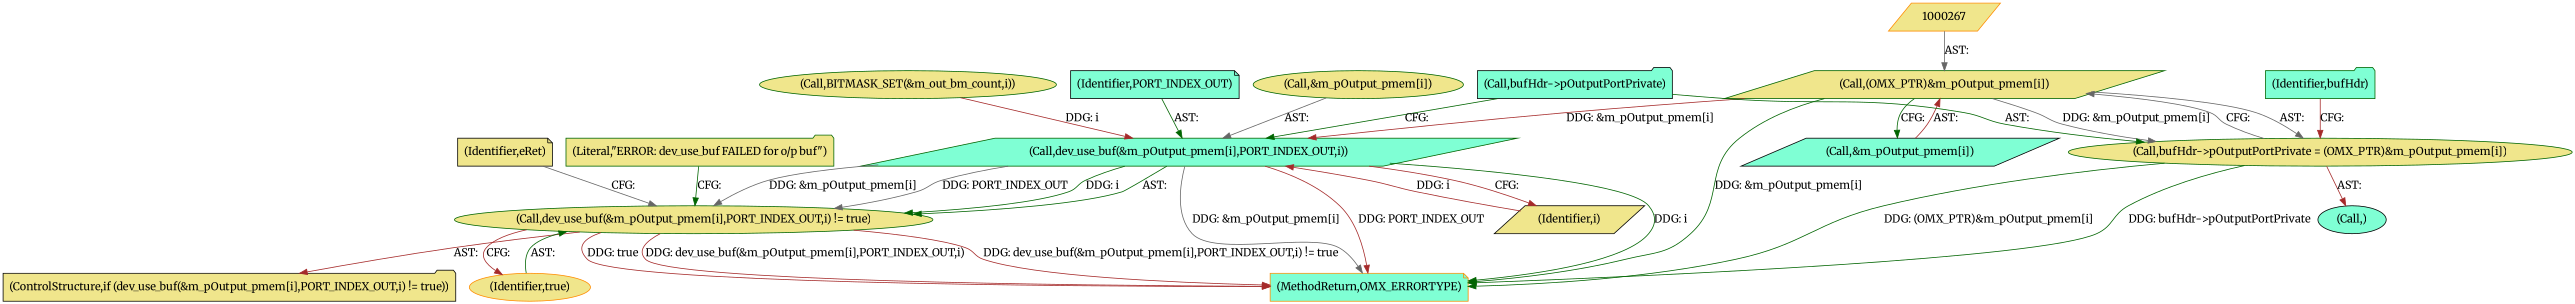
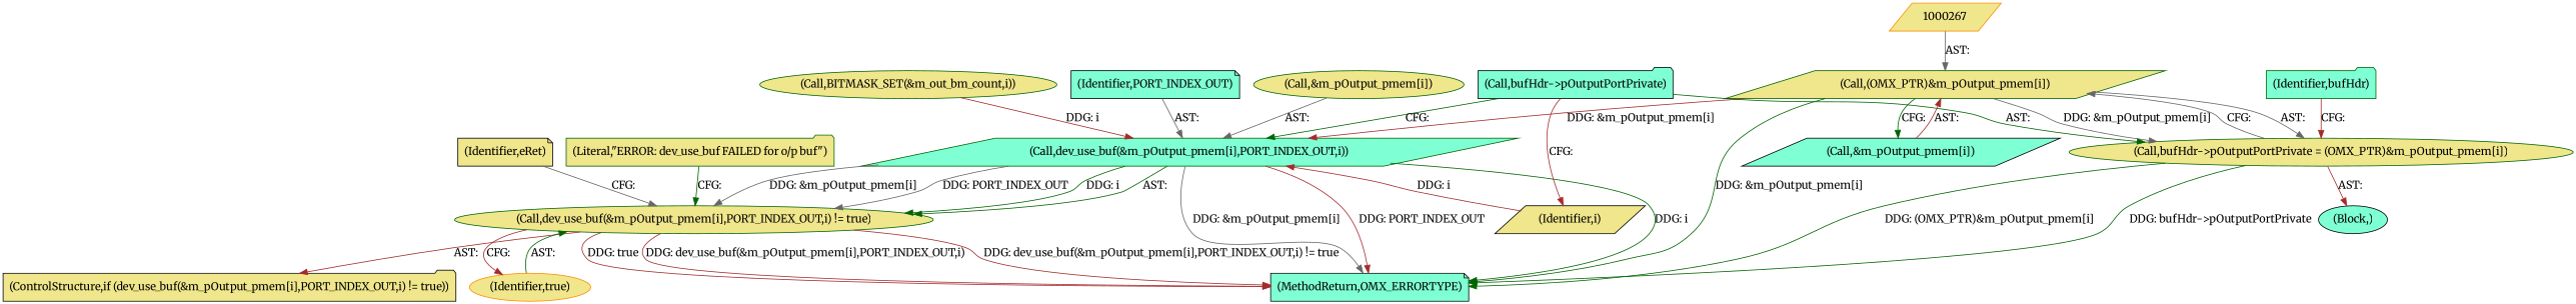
  digraph {
    fontname=Merriweather
    node [color=darkgreen fillcolor=khaki fontname=Merriweather shape=ellipse style=filled]
    edge [color=brown fontname=Merriweather]
    n1 [label="(Call,(OMX_PTR)&m_pOutput_pmem[i])" shape=parallelogram]
    n2 [label="(Call,bufHdr->pOutputPortPrivate = (OMX_PTR)&m_pOutput_pmem[i])"]
    n3 [fillcolor=aquamarine label="(Call,dev_use_buf(&m_pOutput_pmem[i],PORT_INDEX_OUT,i))" shape=parallelogram]
    n4 [color=black fillcolor=aquamarine label="(Call,&m_pOutput_pmem[i])" shape=parallelogram]
-   n5 [color=darkorange fillcolor=aquamarine label="(MethodReturn,OMX_ERRORTYPE)" shape=note]
-   n6 [color=black fillcolor=aquamarine label="(Call,)"]
+   n5 [color=black fillcolor=aquamarine label="(MethodReturn,OMX_ERRORTYPE)" shape=note]
+   n6 [color=black fillcolor=aquamarine label="(Block,)"]
    n7 [label="(Call,dev_use_buf(&m_pOutput_pmem[i],PORT_INDEX_OUT,i) != true)"]
    n8 [color=black label="(Identifier,i)" shape=parallelogram]
    n9 [color=darkorange label="(Identifier,true)"]
    n10 [color=black label="(ControlStructure,if (dev_use_buf(&m_pOutput_pmem[i],PORT_INDEX_OUT,i) != true))" shape=folder]
    n11 [color=black fillcolor=aquamarine label="(Identifier,PORT_INDEX_OUT)" shape=note]
    n12 [color=black label="(Identifier,eRet)" shape=note]
    n13 [color=black fillcolor=aquamarine label="(Call,bufHdr->pOutputPortPrivate)" shape=folder]
    n14 [fillcolor=aquamarine label="(Identifier,bufHdr)" shape=folder]
    n15 [label="(Call,&m_pOutput_pmem[i])"]
    n16 [label="(Call,BITMASK_SET(&m_out_bm_count,i))"]
    n17 [label="(Literal,\"ERROR: dev_use_buf FAILED for o/p buf\")" shape=folder]
    1000267 [color=darkorange shape=parallelogram]
    n1 -> n2 [color=gray40 label="AST: "]
    n1 -> n2 [color=gray40 label="DDG: &m_pOutput_pmem[i]"]
    n1 -> n3 [label="DDG: &m_pOutput_pmem[i]"]
    n1 -> n4 [color=darkgreen label="CFG: "]
    n1 -> n5 [color=darkgreen label="DDG: &m_pOutput_pmem[i]"]
    n2 -> n1 [color=gray40 label="CFG: "]
    n2 -> n5 [color=darkgreen label="DDG: bufHdr->pOutputPortPrivate"]
    n2 -> n5 [color=darkgreen label="DDG: (OMX_PTR)&m_pOutput_pmem[i]"]
    n2 -> n6 [label="AST: "]
    n3 -> n5 [color=gray40 label="DDG: &m_pOutput_pmem[i]"]
    n3 -> n5 [label="DDG: PORT_INDEX_OUT"]
    n3 -> n5 [color=darkgreen label="DDG: i"]
    n3 -> n7 [color=darkgreen label="AST: "]
    n3 -> n7 [color=gray40 label="DDG: &m_pOutput_pmem[i]"]
    n3 -> n7 [color=gray40 label="DDG: PORT_INDEX_OUT"]
    n3 -> n7 [color=darkgreen label="DDG: i"]
-   n3 -> n8 [label="CFG: "]
+   n13 -> n8 [label="CFG: "]
    n4 -> n1 [label="AST: "]
    n7 -> n5 [label="DDG: dev_use_buf(&m_pOutput_pmem[i],PORT_INDEX_OUT,i)"]
    n7 -> n5 [label="DDG: dev_use_buf(&m_pOutput_pmem[i],PORT_INDEX_OUT,i) != true"]
    n7 -> n5 [label="DDG: true"]
    n7 -> n9 [label="CFG: "]
    n7 -> n10 [label="AST: "]
    n8 -> n3 [label="DDG: i"]
    n9 -> n7 [color=darkgreen label="AST: "]
-   n11 -> n3 [color=darkgreen label="AST: "]
+   n11 -> n3 [color=gray40 label="AST: "]
    n12 -> n7 [color=gray40 label="CFG: "]
    n13 -> n2 [color=darkgreen label="AST: "]
    n13 -> n3 [color=darkgreen label="CFG: "]
    n14 -> n2 [label="CFG: "]
    n15 -> n3 [color=gray40 label="AST: "]
    n16 -> n3 [label="DDG: i"]
    n17 -> n7 [color=darkgreen label="CFG: "]
    1000267 -> n1 [color=gray40 label="AST: "]
  }
